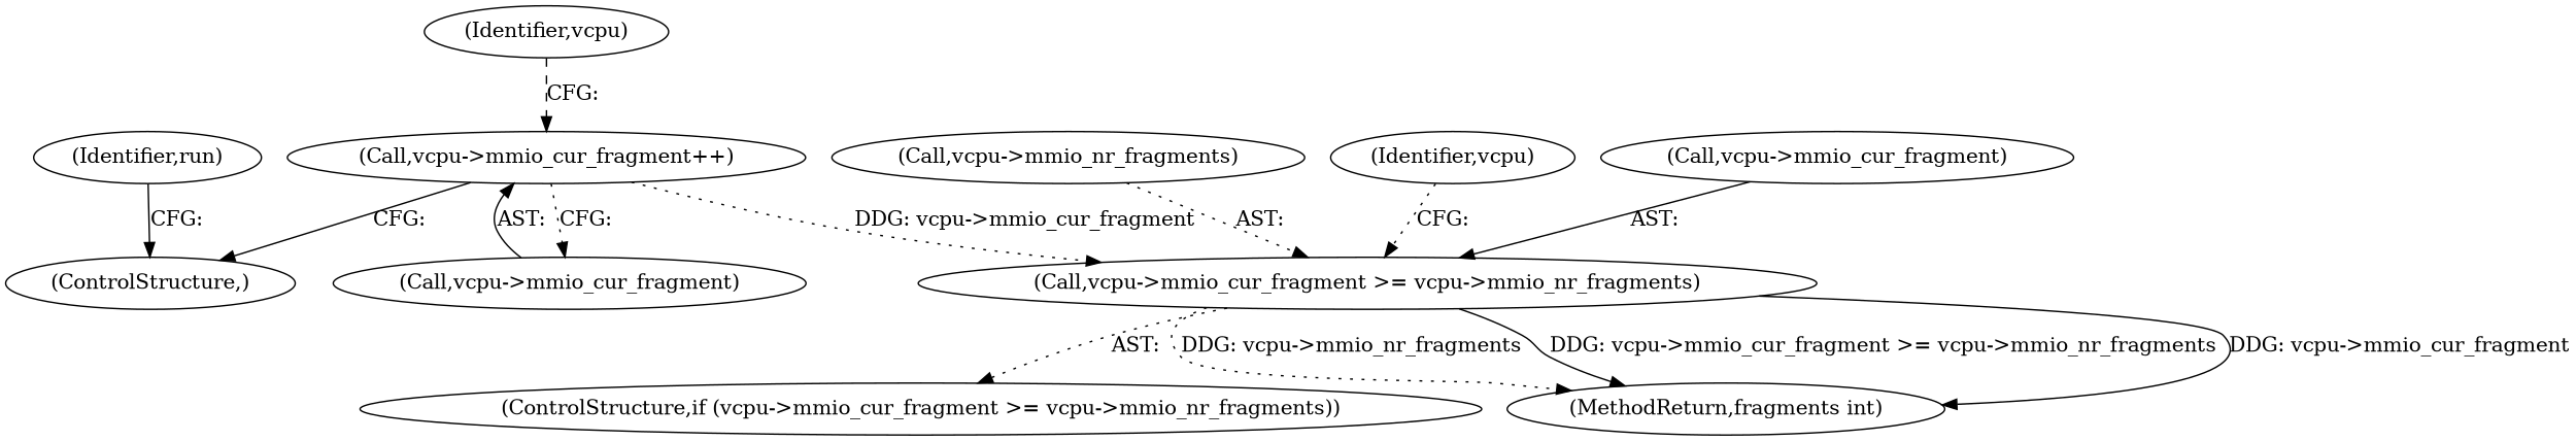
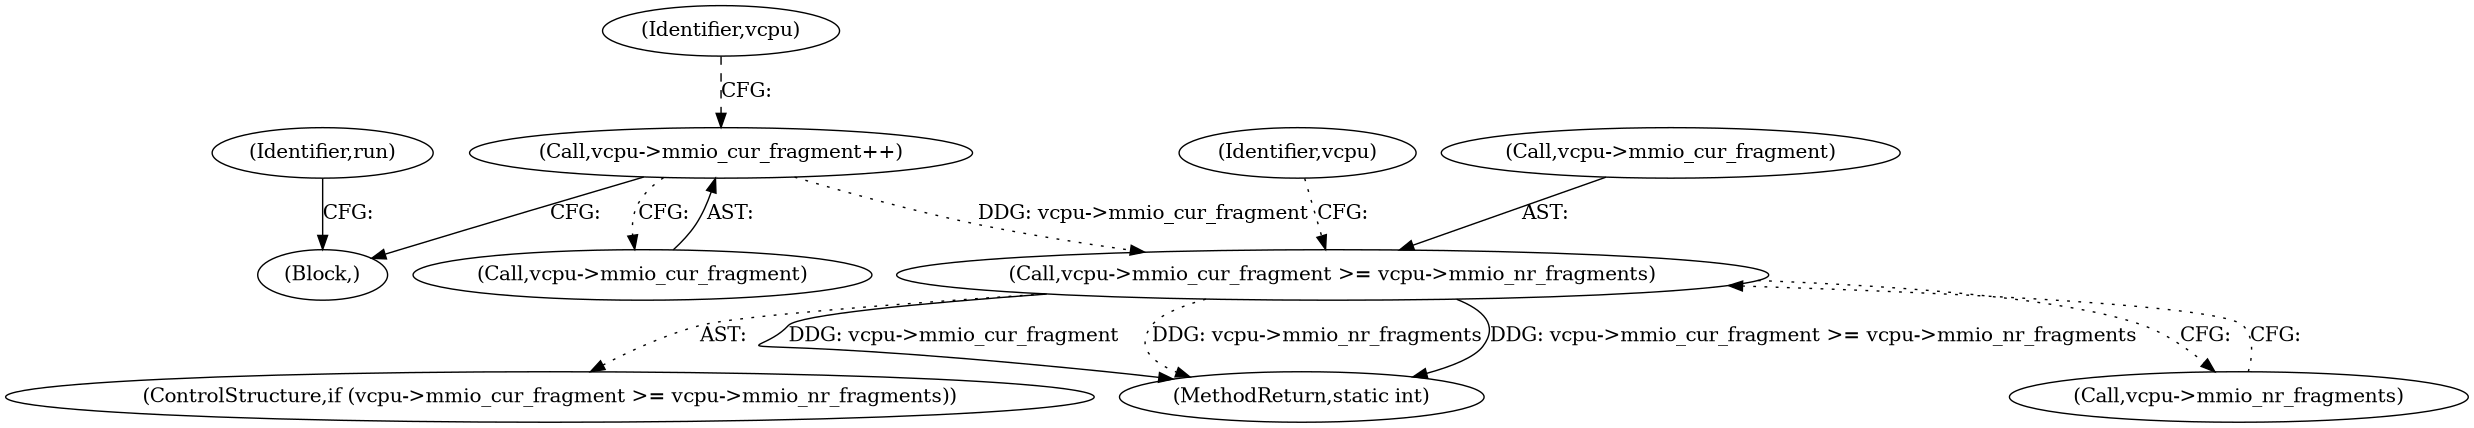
  digraph {
    edge [style=dotted]
    n1 [label="(Call,vcpu->mmio_cur_fragment >= vcpu->mmio_nr_fragments)"]
    n2 [label="(ControlStructure,if (vcpu->mmio_cur_fragment >= vcpu->mmio_nr_fragments))"]
-   n3 [label="(MethodReturn,fragments int)"]
+   n3 [label="(MethodReturn,static int)"]
    n4 [label="(Call,vcpu->mmio_nr_fragments)"]
    n5 [label="(Call,vcpu->mmio_cur_fragment++)"]
    n6 [label="(Call,vcpu->mmio_cur_fragment)"]
-   n7 [label="(ControlStructure,)"]
+   n7 [label="(Block,)"]
    n8 [label="(Identifier,vcpu)"]
    n9 [label="(Call,vcpu->mmio_cur_fragment)"]
    n10 [label="(Identifier,vcpu)"]
    n11 [label="(Identifier,run)"]
    n1 -> n2 [label="AST: "]
    n1 -> n3 [label="DDG: vcpu->mmio_cur_fragment" style=solid]
    n1 -> n3 [label="DDG: vcpu->mmio_nr_fragments"]
    n1 -> n3 [label="DDG: vcpu->mmio_cur_fragment >= vcpu->mmio_nr_fragments" style=solid]
-   n4 -> n1 [label="AST: "]
+   n1 -> n4 [label="CFG: "]
+   n4 -> n1 [label="CFG: "]
    n5 -> n1 [label="DDG: vcpu->mmio_cur_fragment"]
    n5 -> n6 [label="CFG: "]
    n5 -> n7 [label="CFG: " style=solid]
    n6 -> n5 [label="AST: " style=solid]
    n8 -> n1 [label="CFG: "]
    n9 -> n1 [label="AST: " style=solid]
    n10 -> n5 [label="CFG: " style=dashed]
    n11 -> n7 [label="CFG: " style=solid]
  }
